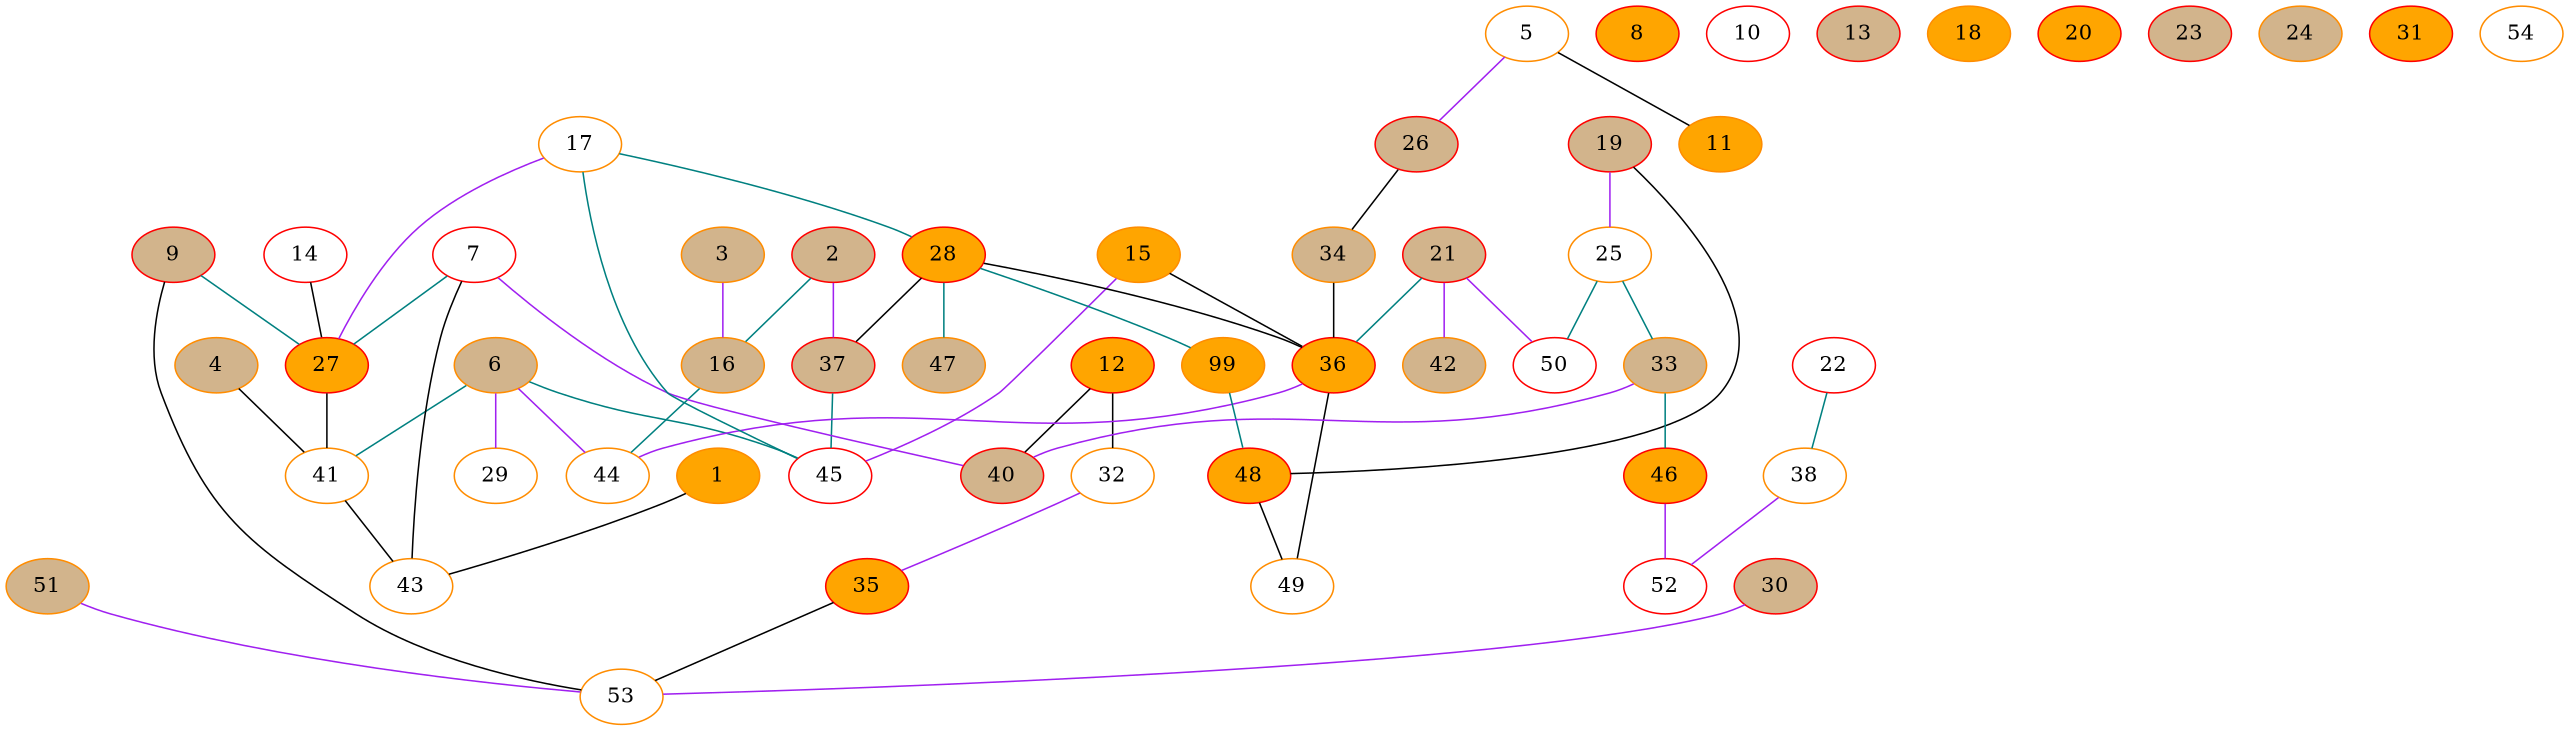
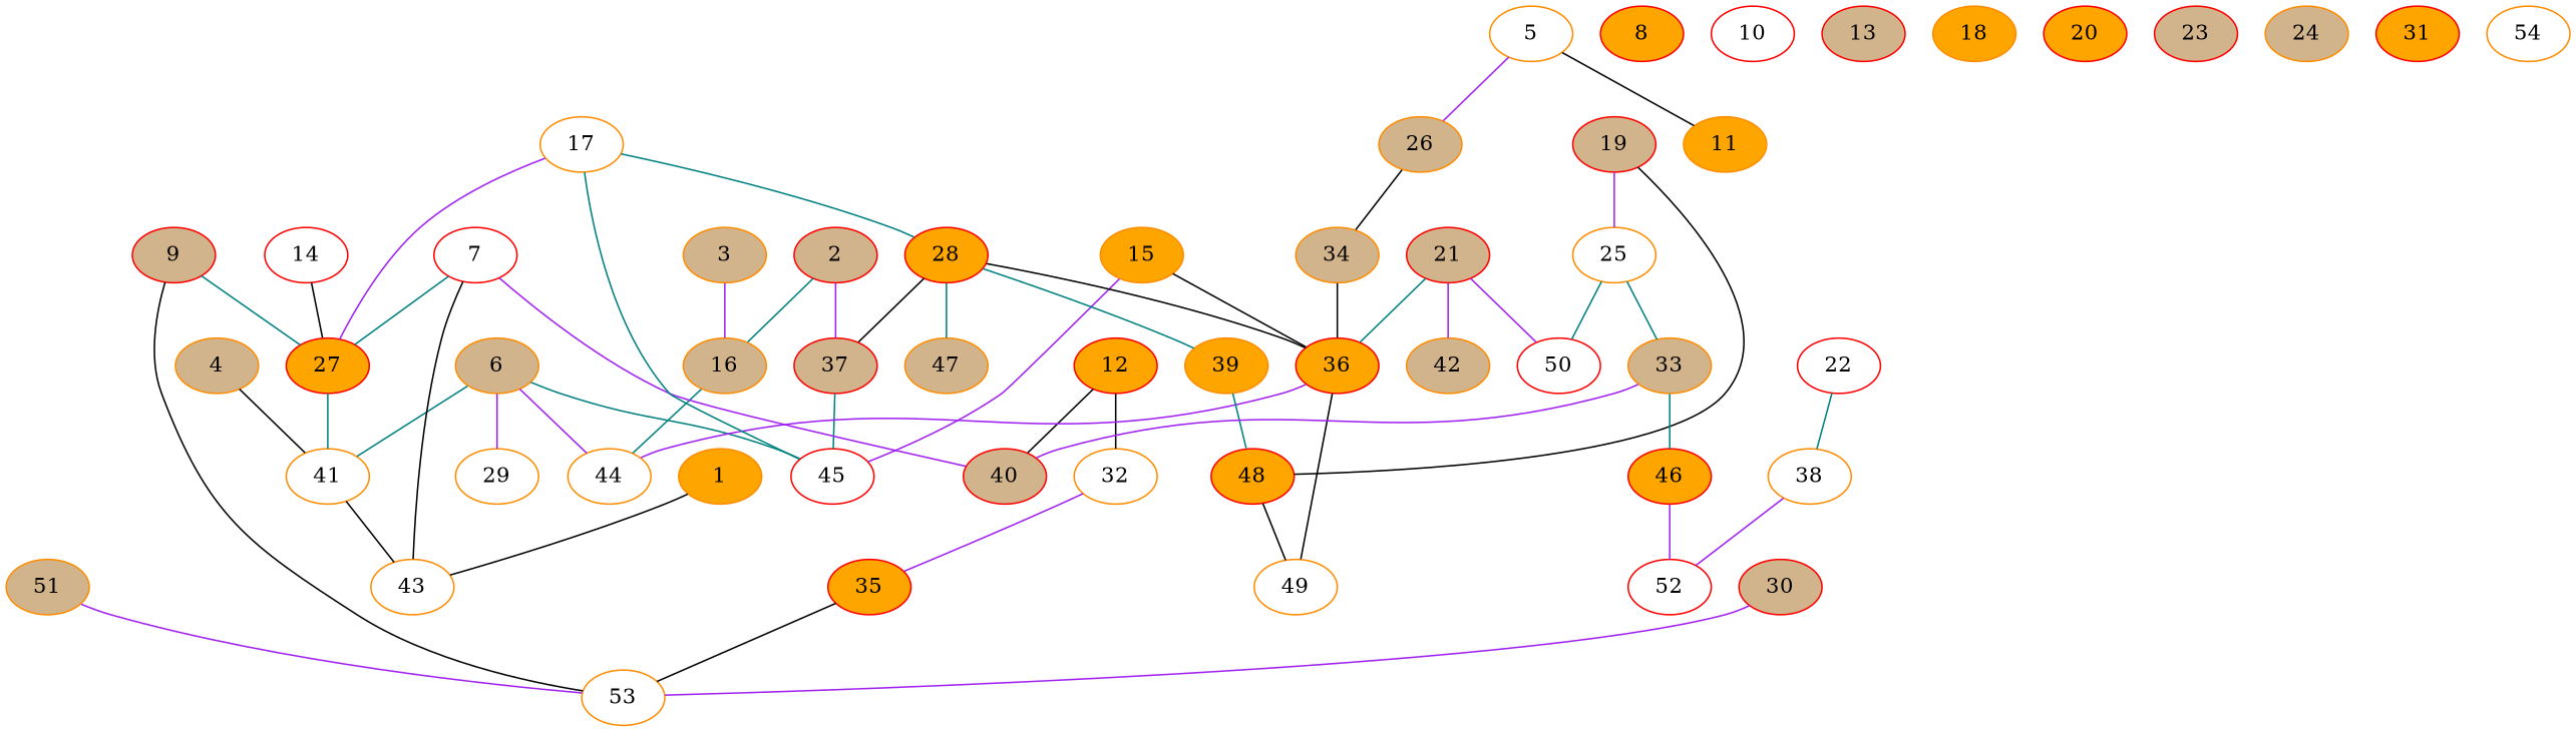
  graph {
    node [color=darkorange fillcolor=tan style=filled]
    edge [color=black]
    1 [fillcolor=orange]
    43 [fillcolor=white]
    2 [color=red]
    16
    37 [color=red]
    44 [fillcolor=white]
    45 [color=red fillcolor=white]
    3
    41 [fillcolor=white]
    4
    5 [fillcolor=white]
    11 [fillcolor=orange]
-   26 [color=red]
+   26
    34
    6
    29 [fillcolor=white]
    7 [color=red fillcolor=white]
    27 [color=red fillcolor=orange]
    40 [color=red]
    8 [color=red fillcolor=orange]
    9 [color=red]
    53 [fillcolor=white]
    10 [color=red fillcolor=white]
    12 [color=red fillcolor=orange]
    32 [fillcolor=white]
    35 [color=red fillcolor=orange]
    13 [color=red]
    14 [color=red fillcolor=white]
    15 [fillcolor=orange]
    36 [color=red fillcolor=orange]
    49 [fillcolor=white]
    17 [fillcolor=white]
    28 [color=red fillcolor=orange]
-   39 [fillcolor=orange label=99]
+   39 [fillcolor=orange]
    47
    18 [fillcolor=orange]
    19 [color=red]
    25 [fillcolor=white]
    48 [color=red fillcolor=orange]
    50 [color=red fillcolor=white]
    33
    20 [color=red fillcolor=orange]
    21 [color=red]
    42
    22 [color=red fillcolor=white]
    38 [fillcolor=white]
    52 [color=red fillcolor=white]
    23 [color=red]
    24
    46 [color=red fillcolor=orange]
    30 [color=red]
    31 [color=red fillcolor=orange]
    51
    54 [fillcolor=white]
    1 -- 43
    2 -- 16 [color=teal]
    2 -- 37 [color=purple]
    16 -- 44 [color=teal]
    37 -- 45 [color=teal]
    3 -- 16 [color=purple]
    41 -- 43
    4 -- 41
    5 -- 11
    5 -- 26 [color=purple]
    26 -- 34
    34 -- 36
    6 -- 44 [color=purple]
    6 -- 45 [color=teal]
    6 -- 41 [color=teal]
    6 -- 29 [color=purple]
    7 -- 43
    7 -- 27 [color=teal]
    7 -- 40 [color=purple]
-   27 -- 41
+   27 -- 41 [color=teal]
    9 -- 27 [color=teal]
    9 -- 53
    12 -- 40
    12 -- 32
    32 -- 35 [color=purple]
    35 -- 53
    14 -- 27
    15 -- 45 [color=purple]
    15 -- 36
    36 -- 44 [color=purple]
    36 -- 49
    17 -- 45 [color=teal]
    17 -- 27 [color=purple]
    17 -- 28 [color=teal]
    28 -- 37
    28 -- 36
    28 -- 39 [color=teal]
    28 -- 47 [color=teal]
    39 -- 48 [color=teal]
    19 -- 25 [color=purple]
    19 -- 48
    25 -- 50 [color=teal]
    25 -- 33 [color=teal]
    48 -- 49
    33 -- 40 [color=purple]
    33 -- 46 [color=teal]
    21 -- 36 [color=teal]
    21 -- 50 [color=purple]
    21 -- 42 [color=purple]
    22 -- 38 [color=teal]
    38 -- 52 [color=purple]
    46 -- 52 [color=purple]
    30 -- 53 [color=purple]
    51 -- 53 [color=purple]
  }
